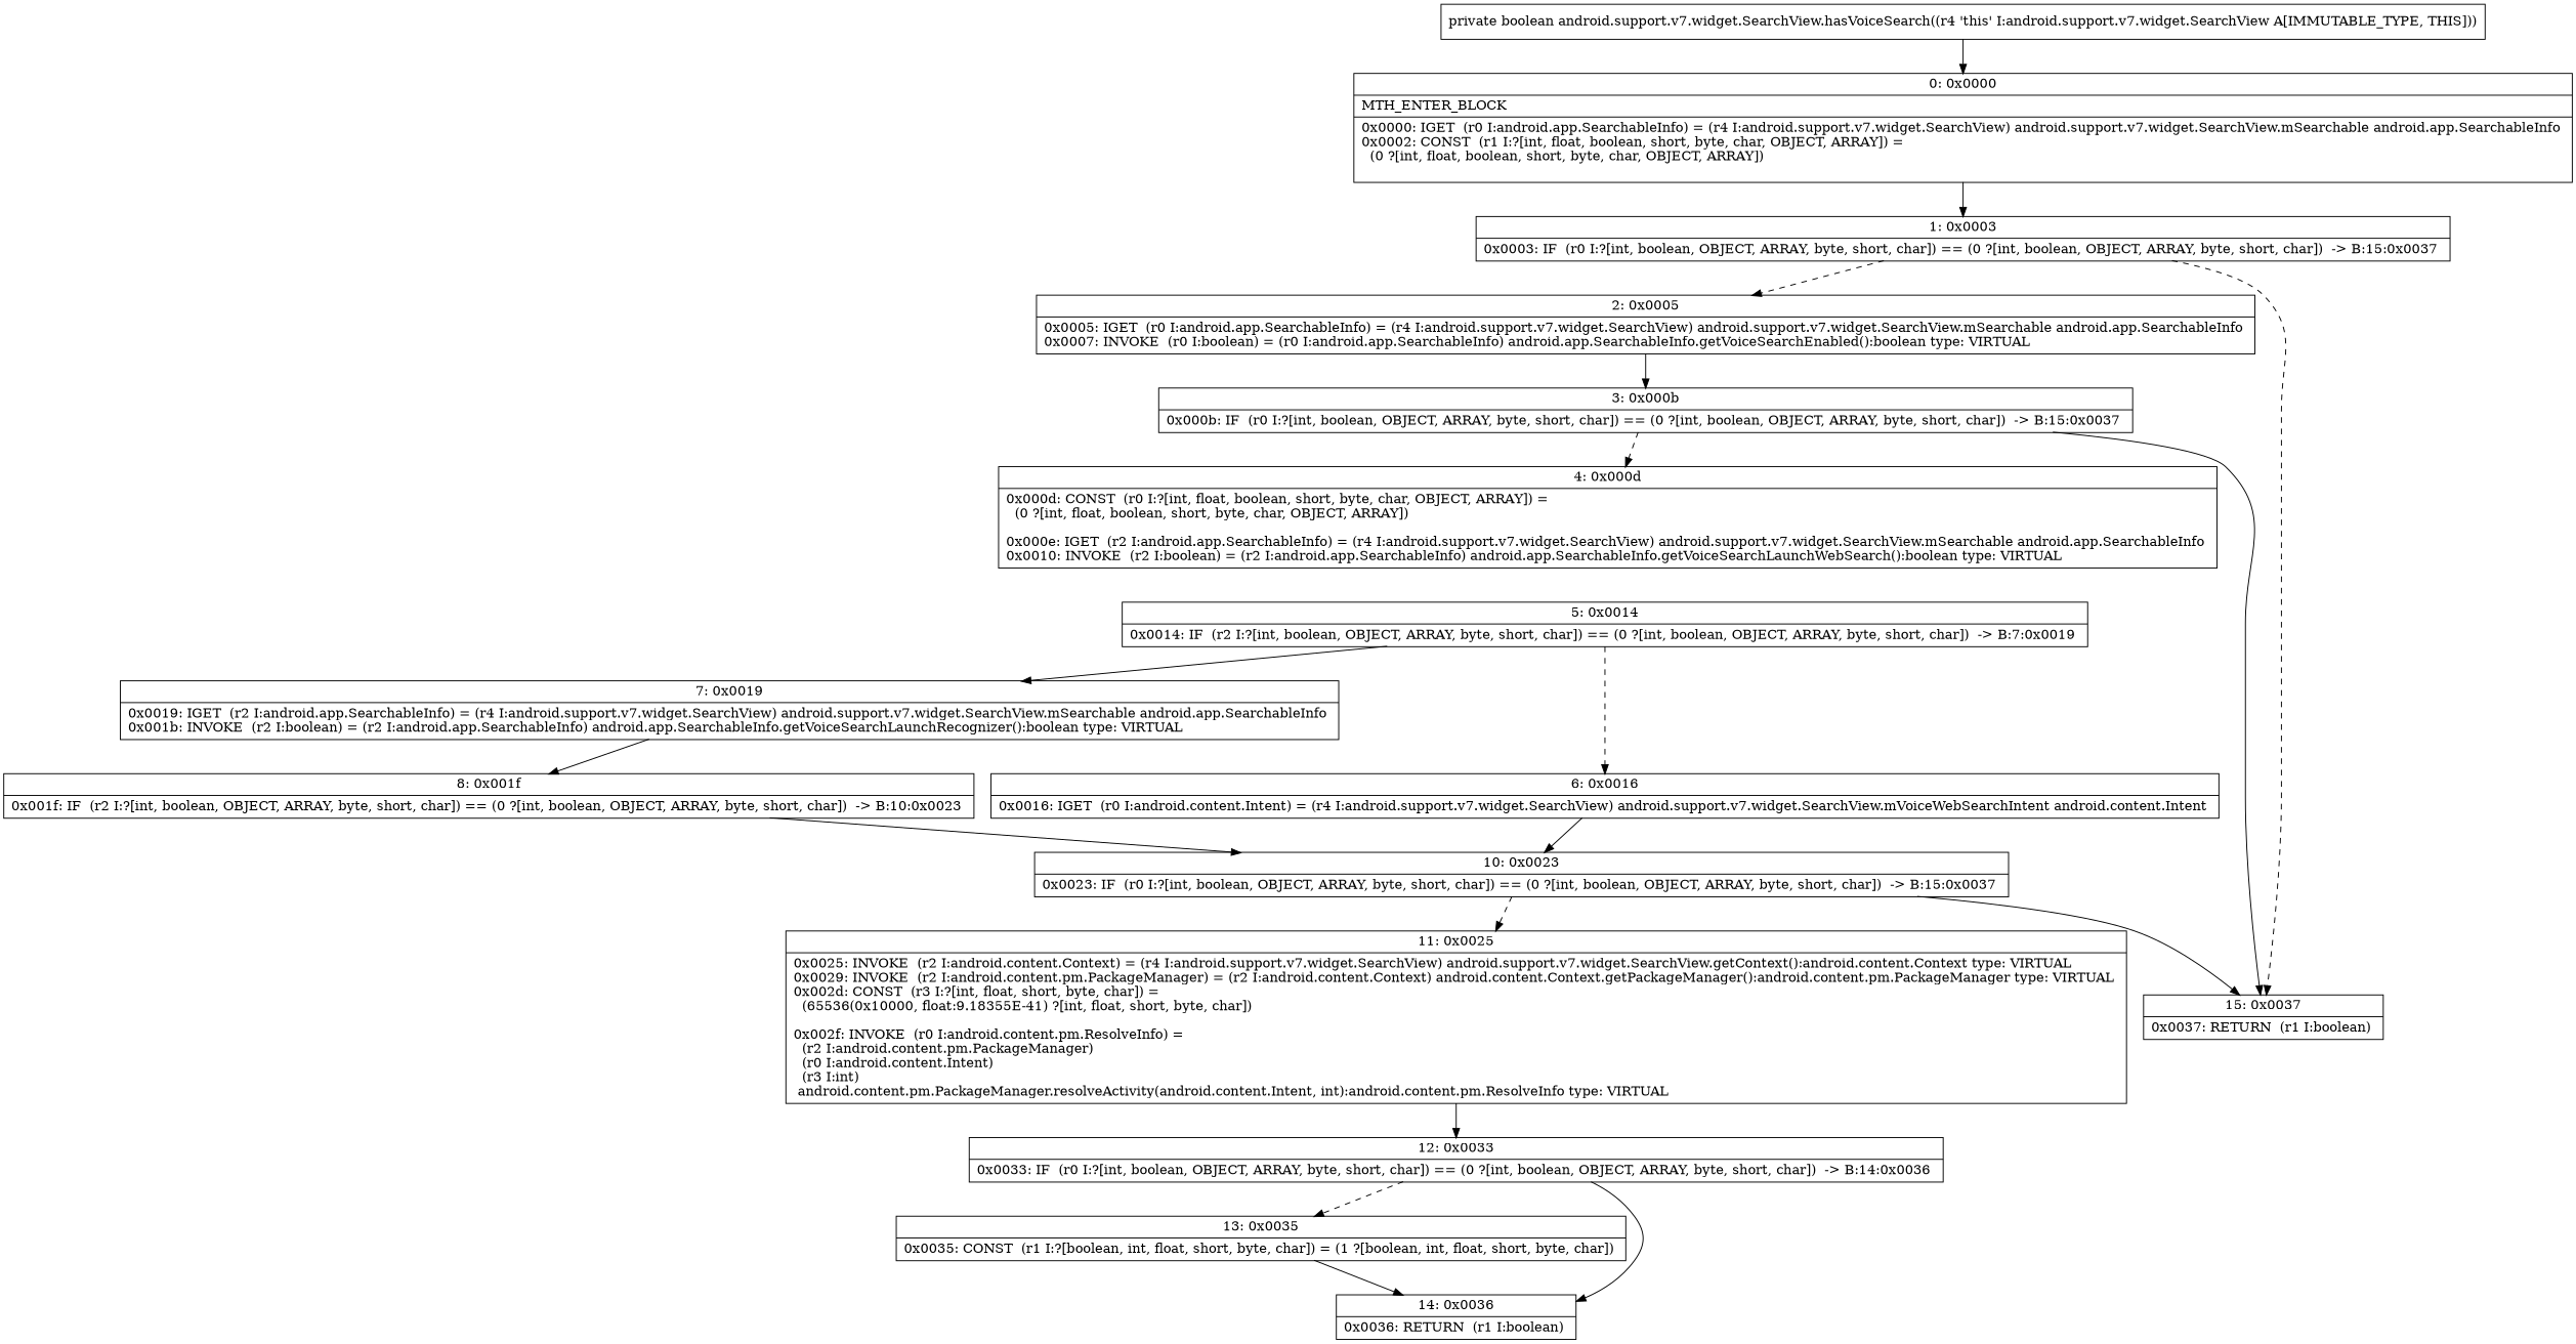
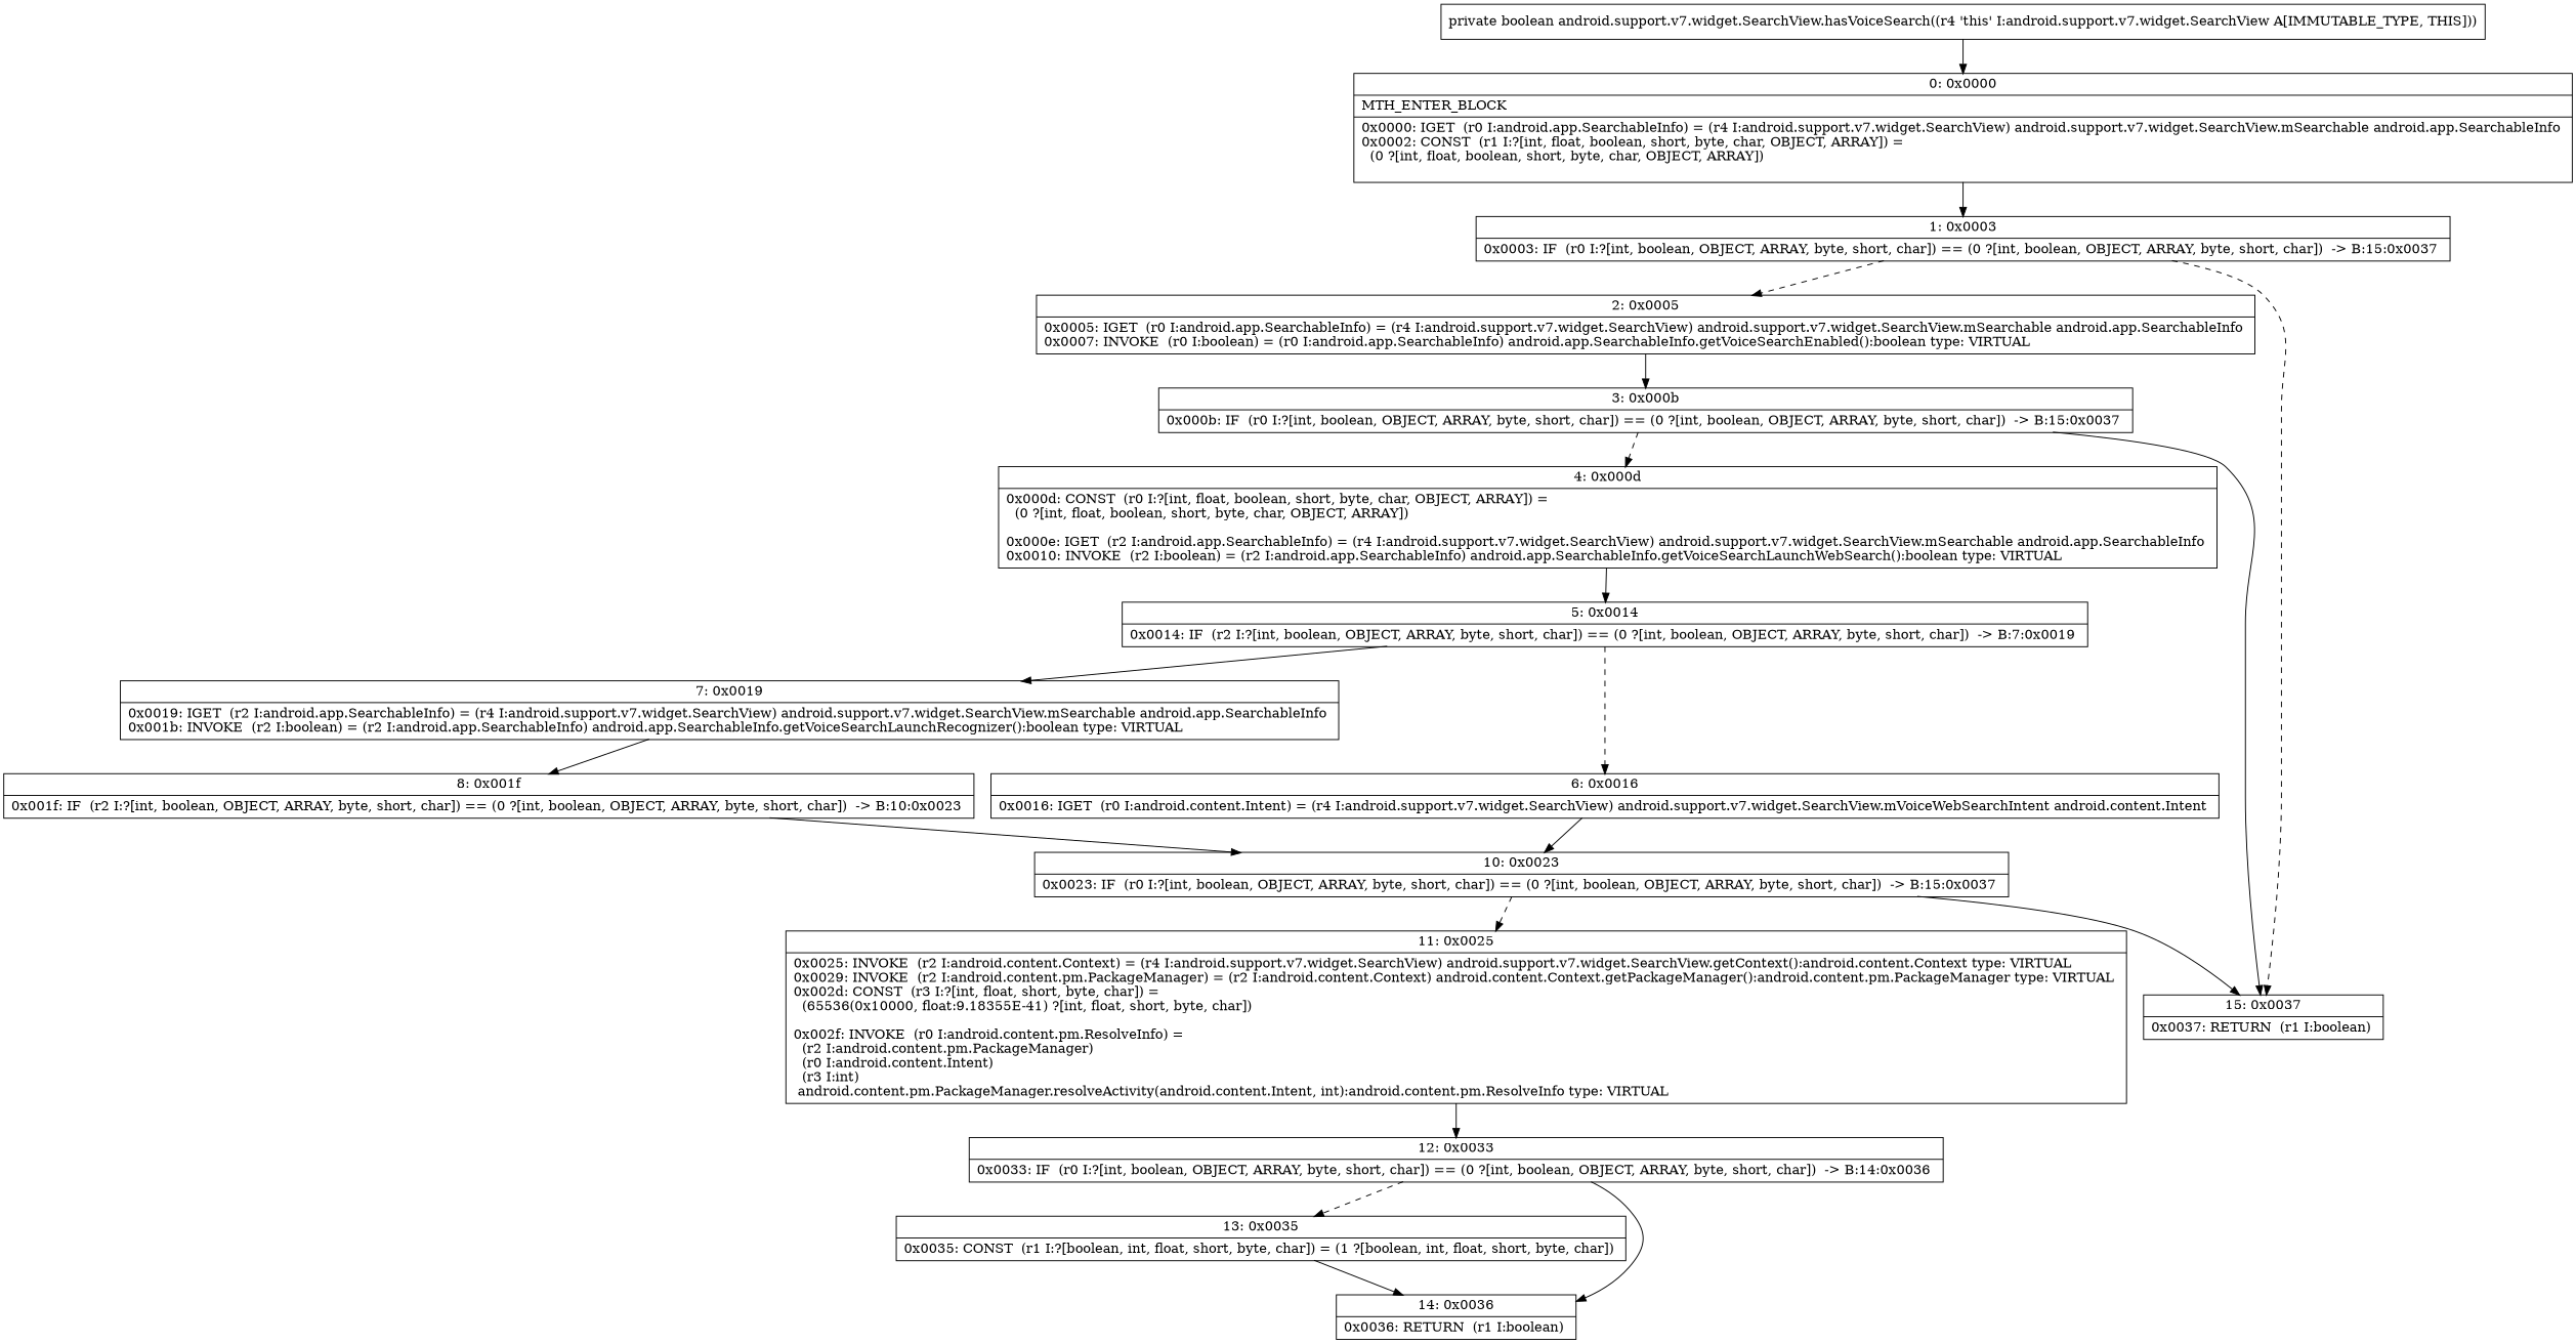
  digraph {
    node [shape=record]
    n1 [label="{0\:\ 0x0000|MTH_ENTER_BLOCK\l|0x0000: IGET  (r0 I:android.app.SearchableInfo) = (r4 I:android.support.v7.widget.SearchView) android.support.v7.widget.SearchView.mSearchable android.app.SearchableInfo \l0x0002: CONST  (r1 I:?[int, float, boolean, short, byte, char, OBJECT, ARRAY]) = \l  (0 ?[int, float, boolean, short, byte, char, OBJECT, ARRAY])\l \l}"]
    n2 [label="{1\:\ 0x0003|0x0003: IF  (r0 I:?[int, boolean, OBJECT, ARRAY, byte, short, char]) == (0 ?[int, boolean, OBJECT, ARRAY, byte, short, char])  \-\> B:15:0x0037 \l}"]
    n3 [label="{2\:\ 0x0005|0x0005: IGET  (r0 I:android.app.SearchableInfo) = (r4 I:android.support.v7.widget.SearchView) android.support.v7.widget.SearchView.mSearchable android.app.SearchableInfo \l0x0007: INVOKE  (r0 I:boolean) = (r0 I:android.app.SearchableInfo) android.app.SearchableInfo.getVoiceSearchEnabled():boolean type: VIRTUAL \l}"]
    n4 [label="{15\:\ 0x0037|0x0037: RETURN  (r1 I:boolean) \l}"]
    n5 [label="{3\:\ 0x000b|0x000b: IF  (r0 I:?[int, boolean, OBJECT, ARRAY, byte, short, char]) == (0 ?[int, boolean, OBJECT, ARRAY, byte, short, char])  \-\> B:15:0x0037 \l}"]
    n6 [label="{4\:\ 0x000d|0x000d: CONST  (r0 I:?[int, float, boolean, short, byte, char, OBJECT, ARRAY]) = \l  (0 ?[int, float, boolean, short, byte, char, OBJECT, ARRAY])\l \l0x000e: IGET  (r2 I:android.app.SearchableInfo) = (r4 I:android.support.v7.widget.SearchView) android.support.v7.widget.SearchView.mSearchable android.app.SearchableInfo \l0x0010: INVOKE  (r2 I:boolean) = (r2 I:android.app.SearchableInfo) android.app.SearchableInfo.getVoiceSearchLaunchWebSearch():boolean type: VIRTUAL \l}"]
    n7 [label="{5\:\ 0x0014|0x0014: IF  (r2 I:?[int, boolean, OBJECT, ARRAY, byte, short, char]) == (0 ?[int, boolean, OBJECT, ARRAY, byte, short, char])  \-\> B:7:0x0019 \l}"]
    n8 [label="{6\:\ 0x0016|0x0016: IGET  (r0 I:android.content.Intent) = (r4 I:android.support.v7.widget.SearchView) android.support.v7.widget.SearchView.mVoiceWebSearchIntent android.content.Intent \l}"]
    n9 [label="{7\:\ 0x0019|0x0019: IGET  (r2 I:android.app.SearchableInfo) = (r4 I:android.support.v7.widget.SearchView) android.support.v7.widget.SearchView.mSearchable android.app.SearchableInfo \l0x001b: INVOKE  (r2 I:boolean) = (r2 I:android.app.SearchableInfo) android.app.SearchableInfo.getVoiceSearchLaunchRecognizer():boolean type: VIRTUAL \l}"]
    n10 [label="{10\:\ 0x0023|0x0023: IF  (r0 I:?[int, boolean, OBJECT, ARRAY, byte, short, char]) == (0 ?[int, boolean, OBJECT, ARRAY, byte, short, char])  \-\> B:15:0x0037 \l}"]
    n11 [label="{8\:\ 0x001f|0x001f: IF  (r2 I:?[int, boolean, OBJECT, ARRAY, byte, short, char]) == (0 ?[int, boolean, OBJECT, ARRAY, byte, short, char])  \-\> B:10:0x0023 \l}"]
    n12 [label="{11\:\ 0x0025|0x0025: INVOKE  (r2 I:android.content.Context) = (r4 I:android.support.v7.widget.SearchView) android.support.v7.widget.SearchView.getContext():android.content.Context type: VIRTUAL \l0x0029: INVOKE  (r2 I:android.content.pm.PackageManager) = (r2 I:android.content.Context) android.content.Context.getPackageManager():android.content.pm.PackageManager type: VIRTUAL \l0x002d: CONST  (r3 I:?[int, float, short, byte, char]) = \l  (65536(0x10000, float:9.18355E\-41) ?[int, float, short, byte, char])\l \l0x002f: INVOKE  (r0 I:android.content.pm.ResolveInfo) = \l  (r2 I:android.content.pm.PackageManager)\l  (r0 I:android.content.Intent)\l  (r3 I:int)\l android.content.pm.PackageManager.resolveActivity(android.content.Intent, int):android.content.pm.ResolveInfo type: VIRTUAL \l}"]
    n13 [label="{12\:\ 0x0033|0x0033: IF  (r0 I:?[int, boolean, OBJECT, ARRAY, byte, short, char]) == (0 ?[int, boolean, OBJECT, ARRAY, byte, short, char])  \-\> B:14:0x0036 \l}"]
    n14 [label="{13\:\ 0x0035|0x0035: CONST  (r1 I:?[boolean, int, float, short, byte, char]) = (1 ?[boolean, int, float, short, byte, char]) \l}"]
    n15 [label="{14\:\ 0x0036|0x0036: RETURN  (r1 I:boolean) \l}"]
    n16 [label="{private boolean android.support.v7.widget.SearchView.hasVoiceSearch((r4 'this' I:android.support.v7.widget.SearchView A[IMMUTABLE_TYPE, THIS])) }"]
    n1 -> n2
    n2 -> n3 [style=dashed]
    n2 -> n4 [style=dashed]
    n3 -> n5
    n5 -> n4
    n5 -> n6 [style=dashed]
+   n6 -> n7
    n7 -> n8 [style=dashed]
    n7 -> n9
    n8 -> n10
    n9 -> n11
    n10 -> n4
    n10 -> n12 [style=dashed]
    n11 -> n10
    n12 -> n13
    n13 -> n14 [style=dashed]
    n13 -> n15
    n14 -> n15
    n16 -> n1
  }
